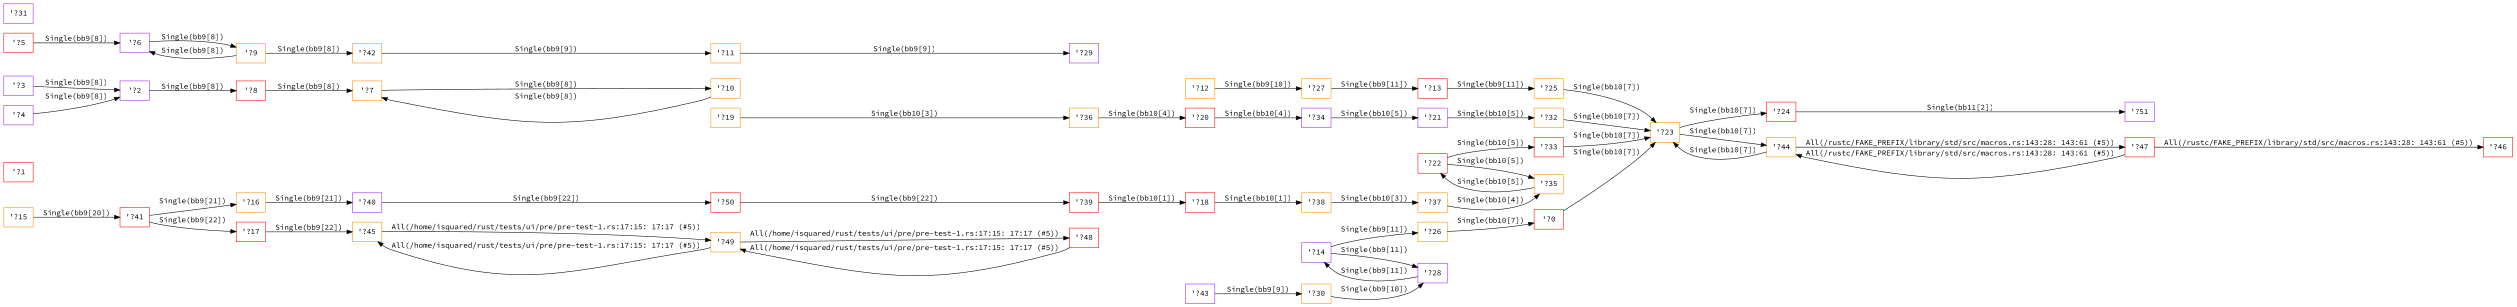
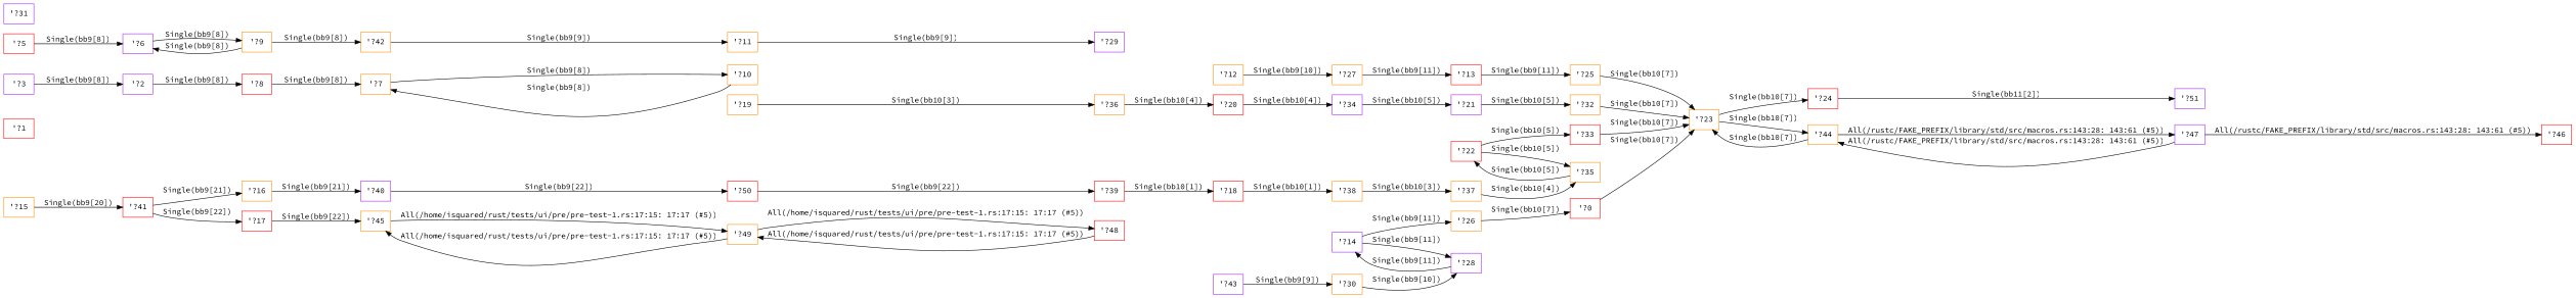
  digraph {
    fontname="Source Code Pro"
    rankdir=LR
    node [color=darkorange fontname="Source Code Pro" shape=box]
    edge [fontname="Source Code Pro"]
    n1 [color=red label="\'?0"]
    n2 [label="\'?23"]
    n3 [color=red label="\'?24"]
    n4 [label="\'?44"]
    n5 [color=red label="\'?1"]
    n6 [color=purple label="\'?2"]
    n7 [color=red label="\'?8"]
    n8 [label="\'?7"]
    n9 [color=purple label="\'?3"]
-   n10 [color=purple label="\'?4"]
    n11 [color=red label="\'?5"]
    n12 [color=purple label="\'?6"]
    n13 [label="\'?9"]
    n14 [label="\'?42"]
    n15 [label="\'?10"]
    n16 [label="\'?11"]
    n17 [color=purple label="\'?43"]
    n18 [label="\'?30"]
    n19 [color=purple label="\'?29"]
    n20 [label="\'?12"]
    n21 [label="\'?27"]
    n22 [color=red label="\'?13"]
    n23 [label="\'?25"]
    n24 [color=purple label="\'?14"]
    n25 [label="\'?26"]
    n26 [color=purple label="\'?28"]
    n27 [label="\'?15"]
    n28 [color=red label="\'?41"]
    n29 [label="\'?16"]
    n30 [color=red label="\'?17"]
    n31 [color=purple label="\'?40"]
    n32 [color=red label="\'?50"]
    n33 [label="\'?45"]
    n34 [label="\'?49"]
    n35 [color=red label="\'?18"]
    n36 [label="\'?38"]
    n37 [label="\'?37"]
    n38 [label="\'?19"]
    n39 [label="\'?36"]
    n40 [color=red label="\'?20"]
    n41 [color=purple label="\'?34"]
    n42 [color=purple label="\'?21"]
    n43 [label="\'?32"]
    n44 [color=red label="\'?22"]
    n45 [color=red label="\'?33"]
    n46 [label="\'?35"]
    n47 [color=purple label="\'?51"]
-   n48 [color=red label="\'?47"]
+   n48 [color=purple label="\'?47"]
    n49 [color=purple label="\'?31"]
    n50 [color=red label="\'?39"]
    n51 [color=red label="\'?46"]
    n52 [color=red label="\'?48"]
    n1 -> n2 [label="Single(bb10[7])"]
    n2 -> n3 [label="Single(bb10[7])"]
    n2 -> n4 [label="Single(bb10[7])"]
    n3 -> n47 [label="Single(bb11[2])"]
    n4 -> n2 [label="Single(bb10[7])"]
    n4 -> n48 [label="All(/rustc/FAKE_PREFIX/library/std/src/macros.rs:143:28: 143:61 (#5))"]
    n6 -> n7 [label="Single(bb9[8])"]
    n7 -> n8 [label="Single(bb9[8])"]
    n8 -> n15 [label="Single(bb9[8])"]
    n9 -> n6 [label="Single(bb9[8])"]
-   n10 -> n6 [label="Single(bb9[8])"]
    n11 -> n12 [label="Single(bb9[8])"]
    n12 -> n13 [label="Single(bb9[8])"]
    n13 -> n12 [label="Single(bb9[8])"]
    n13 -> n14 [label="Single(bb9[8])"]
    n14 -> n16 [label="Single(bb9[9])"]
    n15 -> n8 [label="Single(bb9[8])"]
    n16 -> n19 [label="Single(bb9[9])"]
    n17 -> n18 [label="Single(bb9[9])"]
    n18 -> n26 [label="Single(bb9[10])"]
    n20 -> n21 [label="Single(bb9[10])"]
    n21 -> n22 [label="Single(bb9[11])"]
    n22 -> n23 [label="Single(bb9[11])"]
    n23 -> n2 [label="Single(bb10[7])"]
    n24 -> n25 [label="Single(bb9[11])"]
    n24 -> n26 [label="Single(bb9[11])"]
    n25 -> n1 [label="Single(bb10[7])"]
    n26 -> n24 [label="Single(bb9[11])"]
    n27 -> n28 [label="Single(bb9[20])"]
    n28 -> n29 [label="Single(bb9[21])"]
    n28 -> n30 [label="Single(bb9[22])"]
    n29 -> n31 [label="Single(bb9[21])"]
    n30 -> n33 [label="Single(bb9[22])"]
    n31 -> n32 [label="Single(bb9[22])"]
    n32 -> n50 [label="Single(bb9[22])"]
    n33 -> n34 [label="All(/home/isquared/rust/tests/ui/pre/pre-test-1.rs:17:15: 17:17 (#5))"]
    n34 -> n33 [label="All(/home/isquared/rust/tests/ui/pre/pre-test-1.rs:17:15: 17:17 (#5))"]
    n34 -> n52 [label="All(/home/isquared/rust/tests/ui/pre/pre-test-1.rs:17:15: 17:17 (#5))"]
    n35 -> n36 [label="Single(bb10[1])"]
    n36 -> n37 [label="Single(bb10[3])"]
    n37 -> n46 [label="Single(bb10[4])"]
    n38 -> n39 [label="Single(bb10[3])"]
    n39 -> n40 [label="Single(bb10[4])"]
    n40 -> n41 [label="Single(bb10[4])"]
    n41 -> n42 [label="Single(bb10[5])"]
    n42 -> n43 [label="Single(bb10[5])"]
    n43 -> n2 [label="Single(bb10[7])"]
    n44 -> n45 [label="Single(bb10[5])"]
    n44 -> n46 [label="Single(bb10[5])"]
    n45 -> n2 [label="Single(bb10[7])"]
    n46 -> n44 [label="Single(bb10[5])"]
    n48 -> n4 [label="All(/rustc/FAKE_PREFIX/library/std/src/macros.rs:143:28: 143:61 (#5))"]
    n48 -> n51 [label="All(/rustc/FAKE_PREFIX/library/std/src/macros.rs:143:28: 143:61 (#5))"]
    n50 -> n35 [label="Single(bb10[1])"]
    n52 -> n34 [label="All(/home/isquared/rust/tests/ui/pre/pre-test-1.rs:17:15: 17:17 (#5))"]
  }
